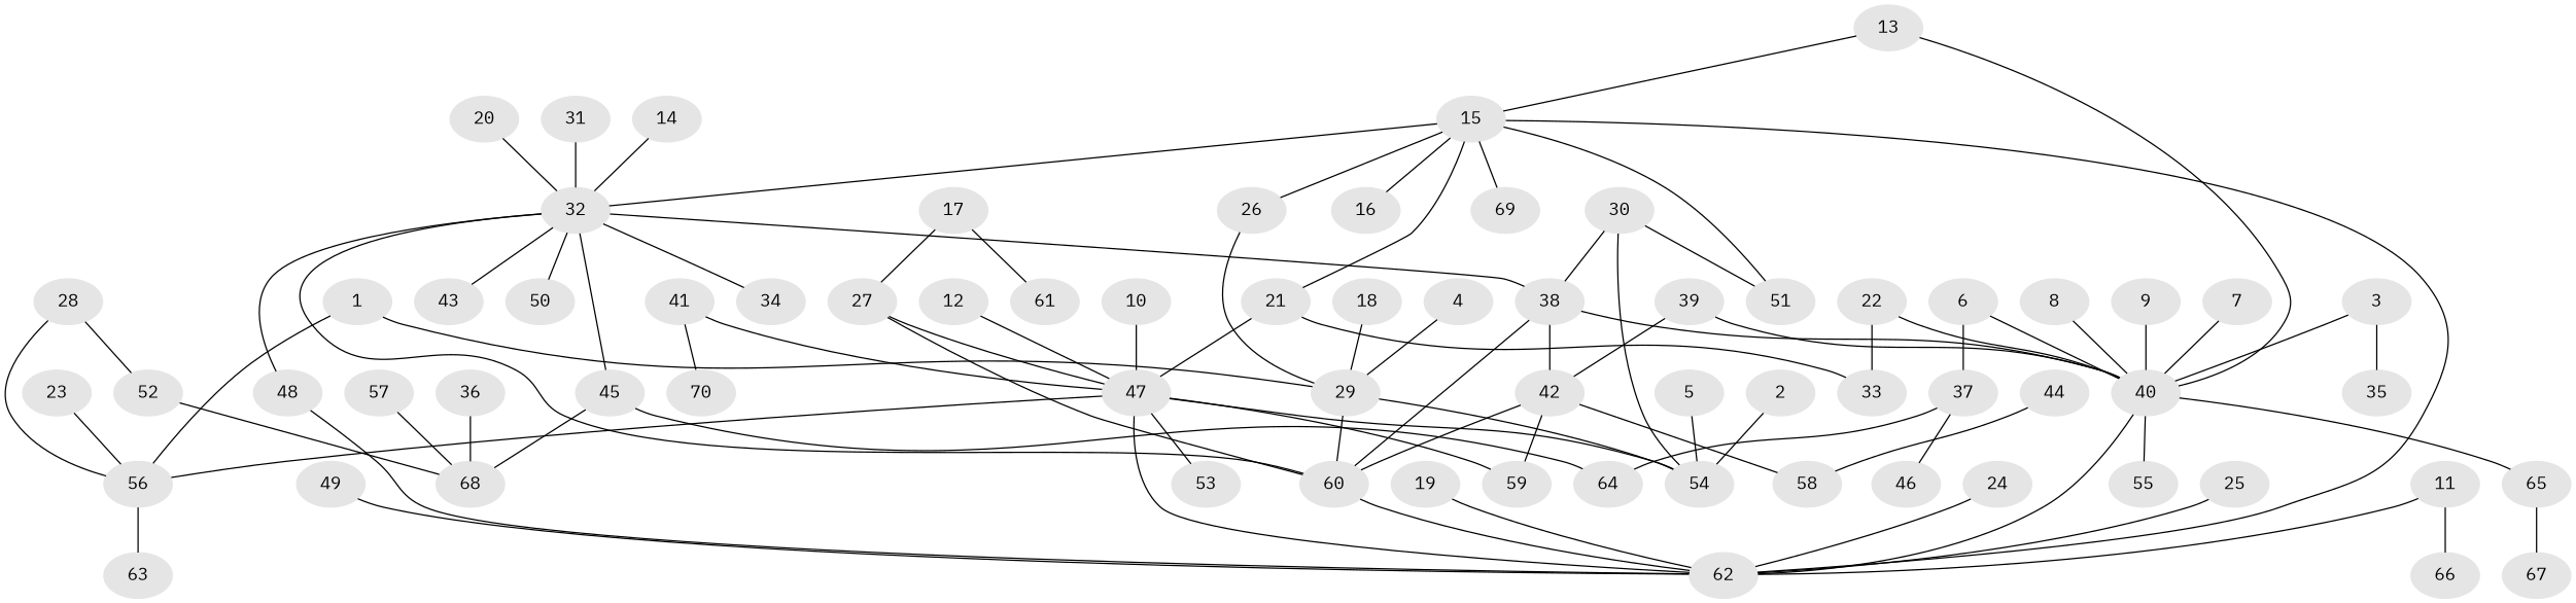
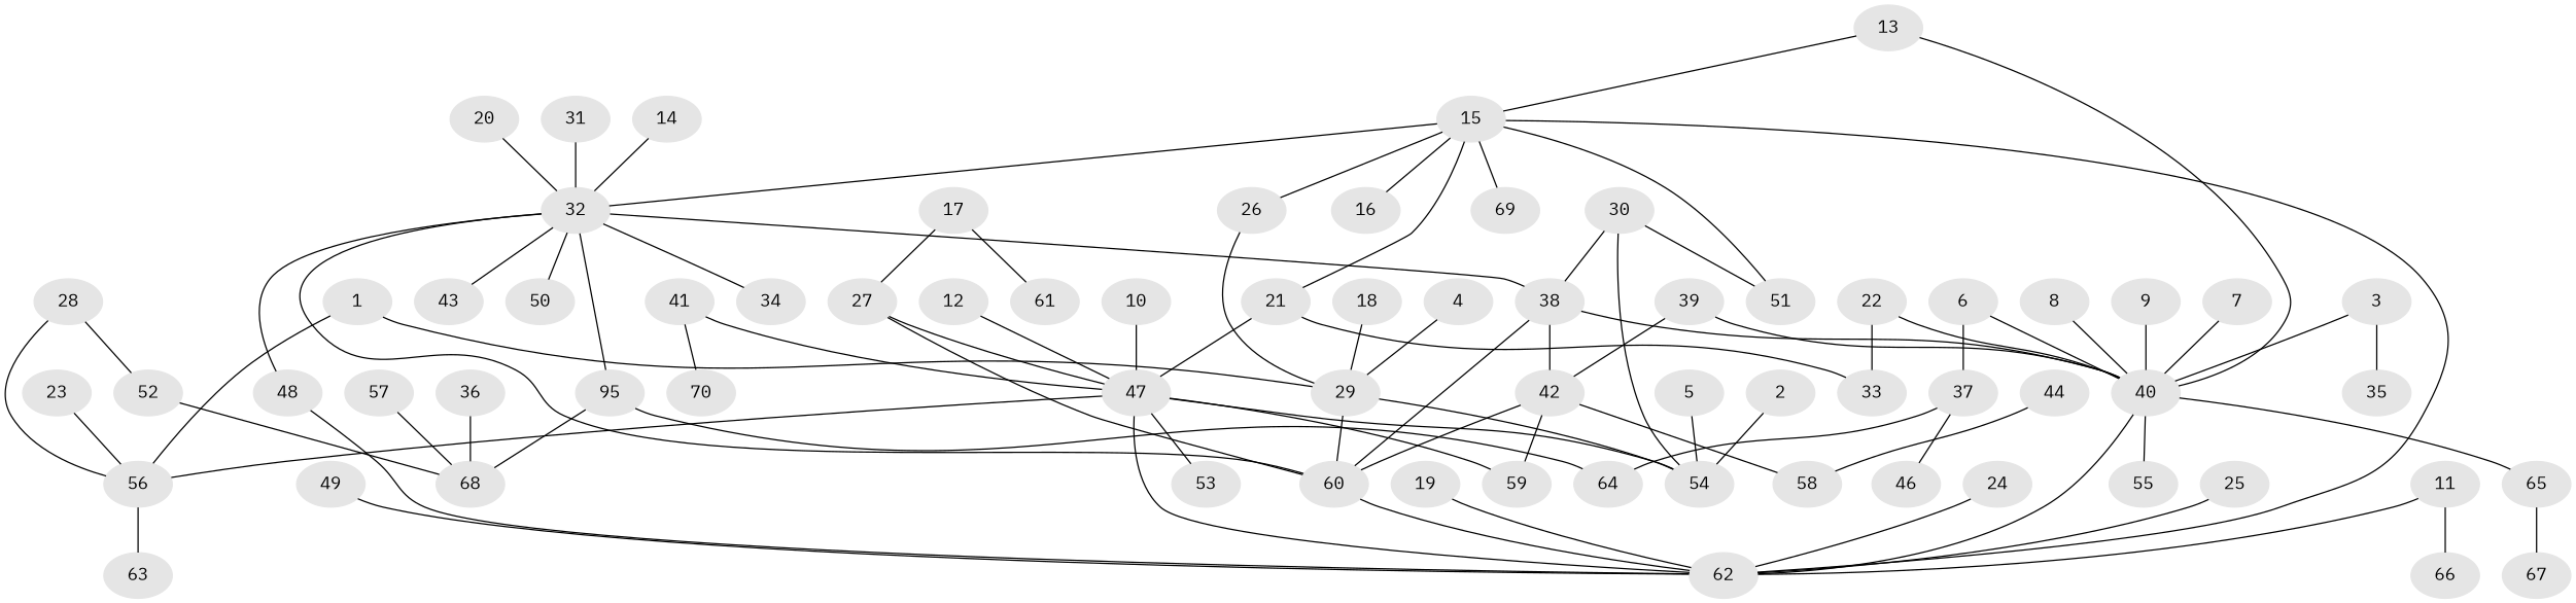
  graph {
    fontname="IBM Plex Mono"
    node [color=gray90 fontname="IBM Plex Mono" style=filled]
    edge [fontname="IBM Plex Mono" weight=1.0]
    1
    29
    56
    54
    60
    63
    2
    3
    35
    40
    62
    55
    65
    4
    5
    6
    37
    46
    64
    7
    8
    9
    10
    47
    59
    53
    11
    66
    12
    13
    15
    32
    16
    21
    26
    51
    69
    14
    38
    34
    43
-   45
+   45 [label=95]
    48
    50
    33
    17
    27
    61
    18
    19
    20
    22
    23
    24
    25
    28
    52
    68
    30
    42
    31
    36
    58
    39
    67
    41
    70
    44
    49
    57
    1 -- 29
    1 -- 56
    29 -- 54
    29 -- 60
    56 -- 63
    60 -- 62
    2 -- 54
    3 -- 35
    3 -- 40
    40 -- 62
    40 -- 55
    40 -- 65 [weight=2.0]
    65 -- 67
    4 -- 29
    5 -- 54
    6 -- 40
    6 -- 37
    37 -- 46
    37 -- 64
    7 -- 40
    8 -- 40
    9 -- 40
    10 -- 47
    47 -- 56
    47 -- 54
    47 -- 62
    47 -- 59
    47 -- 53
    11 -- 62
    11 -- 66
    12 -- 47
    13 -- 40
    13 -- 15
    15 -- 62
    15 -- 32
    15 -- 16
    15 -- 21
    15 -- 26
    15 -- 51
    15 -- 69
    32 -- 60
    32 -- 38
    32 -- 34
    32 -- 43
    32 -- 45
    32 -- 48
    32 -- 50
    21 -- 47
    21 -- 33
    26 -- 29
    14 -- 32
    38 -- 60
    38 -- 40
    38 -- 42
    45 -- 64
    45 -- 68
    48 -- 62
    17 -- 27
    17 -- 61
    27 -- 60
    27 -- 47
    18 -- 29
    19 -- 62
    20 -- 32
    22 -- 40
    22 -- 33
    23 -- 56
    24 -- 62
    25 -- 62
    28 -- 56
    28 -- 52
    52 -- 68
    30 -- 54
    30 -- 51
    30 -- 38
    42 -- 60
    42 -- 59
    42 -- 58
    31 -- 32
    36 -- 68
    39 -- 40
    39 -- 42 [weight=2.0]
    41 -- 47
    41 -- 70
    44 -- 58
    49 -- 62
    57 -- 68
  }
